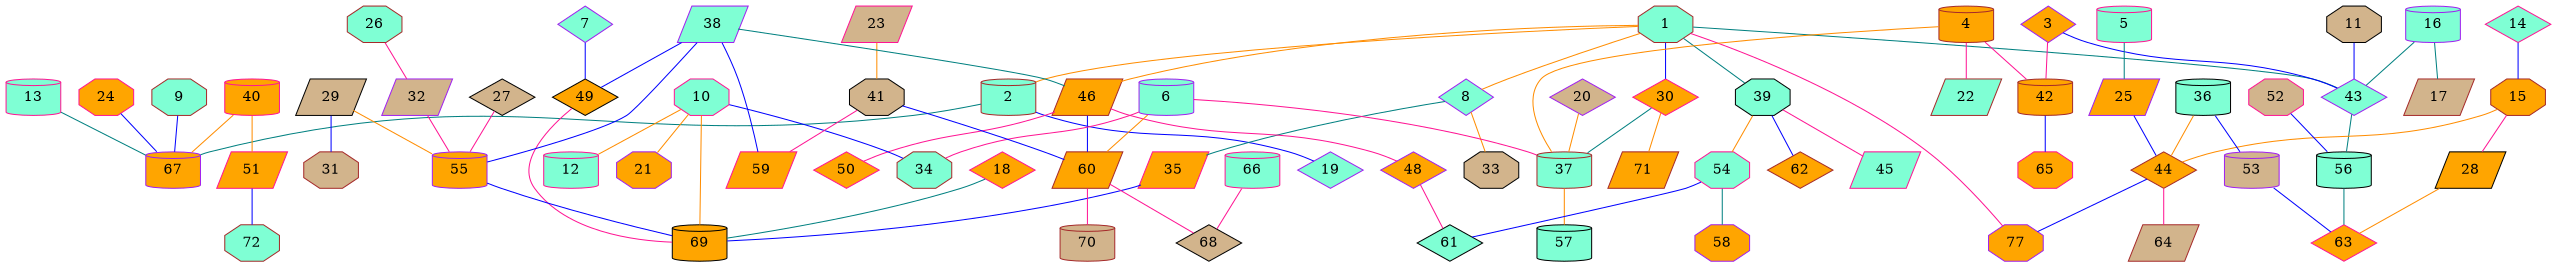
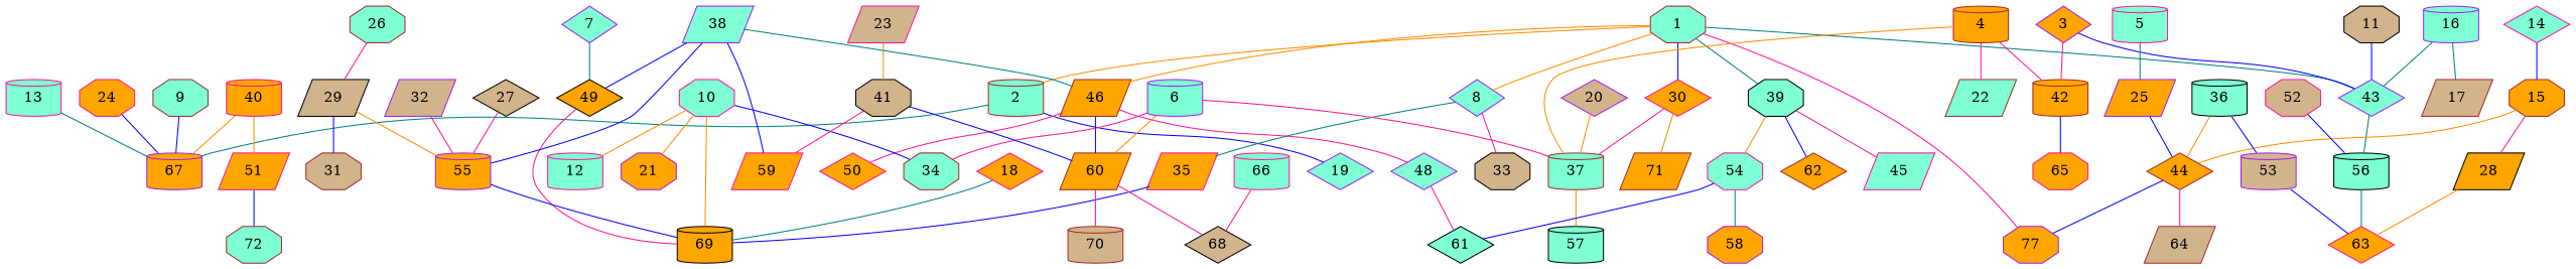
  graph {
    node [color=brown fillcolor=orange shape=cylinder style=filled]
    edge [color=blue weight=1.0]
    2 [fillcolor=aquamarine]
    1 [fillcolor=aquamarine shape=octagon]
    8 [color=purple fillcolor=aquamarine shape=diamond]
    30 [color=deeppink shape=diamond]
    39 [color=black fillcolor=aquamarine shape=octagon]
    43 [color=purple fillcolor=aquamarine shape=diamond]
    46 [shape=parallelogram]
    n8 [color=purple label=77 shape=octagon]
    19 [color=purple fillcolor=aquamarine shape=diamond]
    67 [color=purple]
    33 [color=black fillcolor=tan shape=octagon]
    35 [color=deeppink shape=parallelogram]
    37 [fillcolor=aquamarine]
    71 [shape=parallelogram]
    54 [color=deeppink fillcolor=aquamarine shape=octagon]
    45 [color=deeppink fillcolor=aquamarine shape=parallelogram]
    62 [shape=diamond]
    56 [color=black fillcolor=aquamarine]
    60 [shape=parallelogram]
-   48 [color=purple shape=diamond]
+   48 [color=purple fillcolor=aquamarine shape=diamond]
    50 [color=deeppink shape=diamond]
    61 [color=black fillcolor=aquamarine shape=diamond]
    58 [color=purple shape=octagon]
    3 [color=purple shape=diamond]
    42
    65 [color=deeppink shape=octagon]
    4
    22 [fillcolor=aquamarine shape=parallelogram]
    57 [color=black fillcolor=aquamarine]
    5 [color=deeppink fillcolor=aquamarine]
    25 [color=purple shape=parallelogram]
    44 [shape=diamond]
    6 [color=purple fillcolor=aquamarine]
    34 [fillcolor=aquamarine shape=octagon]
    68 [color=black fillcolor=tan shape=diamond]
    70 [fillcolor=tan]
    7 [color=purple fillcolor=aquamarine shape=diamond]
    49 [color=black shape=diamond]
    69 [color=black]
    9 [fillcolor=aquamarine shape=octagon]
    10 [color=deeppink fillcolor=aquamarine shape=octagon]
    12 [color=deeppink fillcolor=aquamarine]
    21 [color=purple shape=octagon]
    11 [color=black fillcolor=tan shape=octagon]
    13 [color=deeppink fillcolor=aquamarine]
    14 [color=deeppink fillcolor=aquamarine shape=diamond]
    15 [shape=octagon]
    28 [color=black shape=parallelogram]
    63 [color=deeppink shape=diamond]
    64 [fillcolor=tan shape=parallelogram]
    16 [color=purple fillcolor=aquamarine]
    17 [fillcolor=tan shape=parallelogram]
    18 [color=deeppink shape=diamond]
    20 [color=purple fillcolor=tan shape=diamond]
    23 [color=deeppink fillcolor=tan shape=parallelogram]
    41 [color=black fillcolor=tan shape=octagon]
    59 [color=deeppink shape=parallelogram]
    24 [color=deeppink shape=octagon]
    32 [color=purple fillcolor=tan shape=parallelogram]
    26 [fillcolor=aquamarine shape=octagon]
    55 [color=purple]
    27 [color=black fillcolor=tan shape=diamond]
    29 [color=black fillcolor=tan shape=parallelogram]
    31 [fillcolor=tan shape=octagon]
    36 [color=black fillcolor=aquamarine]
    53 [color=purple fillcolor=tan]
    38 [color=purple fillcolor=aquamarine shape=parallelogram]
    40 [color=deeppink]
    51 [color=deeppink shape=parallelogram]
    72 [fillcolor=aquamarine shape=octagon]
    52 [color=deeppink fillcolor=tan shape=octagon]
    66 [color=deeppink fillcolor=aquamarine]
    2 -- 19
    2 -- 67 [color=teal]
    1 -- 2 [color=darkorange]
    1 -- 8 [color=darkorange]
    1 -- 30
    1 -- 39 [color=teal]
    1 -- 43 [color=teal]
    1 -- 46 [color=darkorange]
    1 -- n8 [color=deeppink]
-   8 -- 33 [color=darkorange]
+   8 -- 33 [color=deeppink]
    8 -- 35 [color=teal]
-   30 -- 37 [color=teal]
+   30 -- 37 [color=deeppink]
    30 -- 71 [color=darkorange]
    39 -- 54 [color=darkorange]
    39 -- 45 [color=deeppink]
    39 -- 62
    43 -- 56 [color=teal]
    46 -- 60
    46 -- 48 [color=deeppink]
    46 -- 50 [color=deeppink]
    35 -- 69
    37 -- 57 [color=darkorange]
    54 -- 61
    54 -- 58 [color=teal]
    56 -- 63 [color=teal]
    60 -- 68 [color=deeppink]
    60 -- 70 [color=deeppink]
    48 -- 61 [color=deeppink]
    3 -- 43
    3 -- 42 [color=deeppink]
    42 -- 65
    4 -- 37 [color=darkorange]
    4 -- 42 [color=deeppink]
    4 -- 22 [color=deeppink]
    5 -- 25 [color=teal]
    25 -- 44
    44 -- n8
    44 -- 64 [color=deeppink]
    6 -- 37 [color=deeppink]
    6 -- 60 [color=darkorange]
    6 -- 34 [color=deeppink]
-   7 -- 49
+   7 -- 49 [color=teal]
    49 -- 69 [color=deeppink]
    9 -- 67
    10 -- 34
    10 -- 69 [color=darkorange]
    10 -- 12 [color=darkorange]
    10 -- 21 [color=darkorange]
    11 -- 43
    13 -- 67 [color=teal]
    14 -- 15
    15 -- 44 [color=darkorange]
    15 -- 28 [color=deeppink]
    28 -- 63 [color=darkorange]
    16 -- 43 [color=teal]
    16 -- 17 [color=teal]
    18 -- 69 [color=teal]
    20 -- 37 [color=darkorange]
    23 -- 41 [color=darkorange]
    41 -- 60
    41 -- 59 [color=deeppink]
    24 -- 67
    32 -- 55 [color=deeppink]
-   26 -- 32 [color=deeppink]
+   26 -- 29 [color=deeppink]
    55 -- 69
    27 -- 55 [color=deeppink]
    29 -- 55 [color=darkorange]
    29 -- 31
    36 -- 44 [color=darkorange]
    36 -- 53
    53 -- 63
    38 -- 46 [color=teal]
    38 -- 49
    38 -- 59
    38 -- 55
    40 -- 67 [color=darkorange]
    40 -- 51 [color=darkorange]
    51 -- 72
    52 -- 56
    66 -- 68 [color=deeppink]
  }
